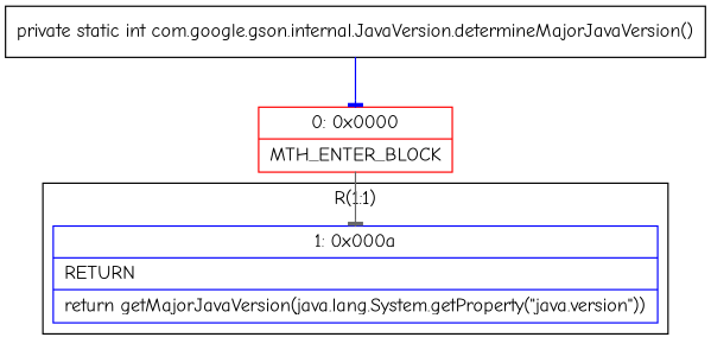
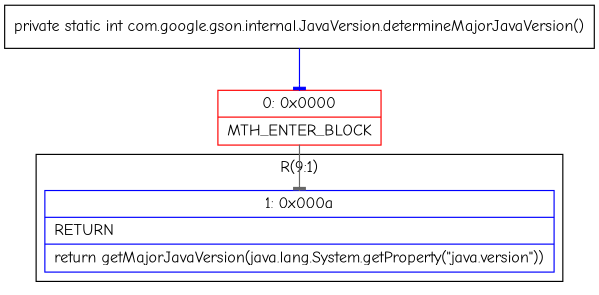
  digraph {
    fontname="Comic Neue"
    node [shape=record fontname="Comic Neue"]
    edge [arrowhead=tee fontname="Comic Neue"]
    n1 [color=blue label="{1\:\ 0x000a|RETURN\l|return getMajorJavaVersion(java.lang.System.getProperty(\"java.version\"))\l}"]
    n2 [color=red label="{0\:\ 0x0000|MTH_ENTER_BLOCK\l}"]
    n3 [label="{private static int com.google.gson.internal.JavaVersion.determineMajorJavaVersion() }"]
    subgraph cluster_1 {
-     label="R(1:1)"
+     label="R(9:1)"
      n1
    }
    n2 -> n1 [color=gray40]
    n3 -> n2 [color=blue]
  }
